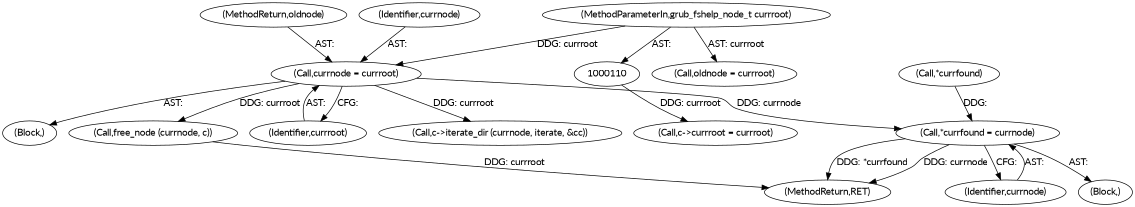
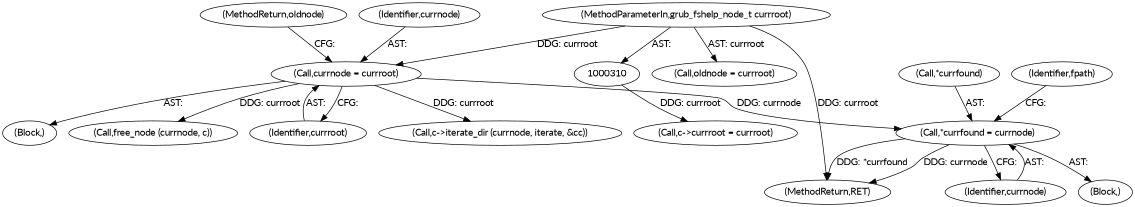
  digraph {
    fontname=Lato
    node [fontname=Lato]
    edge [fontname=Lato]
    n1 [label="(Call,*currfound = currnode)"]
    n2 [label="(MethodReturn,RET)"]
    n3 [label="(Identifier,currnode)"]
    n4 [label="(Block,)"]
    n5 [label="(Call,currnode = currroot)"]
    n6 [label="(Identifier,currroot)"]
    n7 [label="(Call,c->iterate_dir (currnode, iterate, &cc))"]
    n8 [label="(Block,)"]
    n9 [label="(Call,free_node (currnode, c))"]
    n10 [label="(MethodParameterIn,grub_fshelp_node_t currroot)"]
    n11 [label="(Call,oldnode = currroot)"]
-   1000110
+   1000110 [label=1000310]
    n13 [label="(Call,c->currroot = currroot)"]
+   n14 [label="(Identifier,fpath)"]
    n15 [label="(Call,*currfound)"]
    n16 [label="(MethodReturn,oldnode)"]
    n17 [label="(Identifier,currnode)"]
    n1 -> n2 [label="DDG: currnode"]
    n1 -> n2 [label="DDG: *currfound"]
    n1 -> n3 [label="CFG: "]
    n1 -> n4 [label="AST: "]
    n3 -> n1 [label="AST: "]
    n5 -> n1 [label="DDG: currnode"]
    n5 -> n6 [label="CFG: "]
    n5 -> n7 [label="DDG: currroot"]
    n5 -> n8 [label="AST: "]
    n5 -> n9 [label="DDG: currroot"]
    n6 -> n5 [label="AST: "]
-   n9 -> n2 [label="DDG: currroot"]
+   n10 -> n2 [label="DDG: currroot"]
    n10 -> n5 [label="DDG: currroot"]
    n10 -> n11 [label="AST: currroot"]
    n10 -> 1000110 [label="AST: "]
    1000110 -> n13 [label="DDG: currroot"]
-   n15 -> n1 [label="DDG: "]
-   n16 -> n5 [label="AST: "]
+   n14 -> n1 [label="CFG: "]
+   n15 -> n1 [label="AST: "]
+   n16 -> n5 [label="CFG: "]
    n17 -> n5 [label="AST: "]
  }
